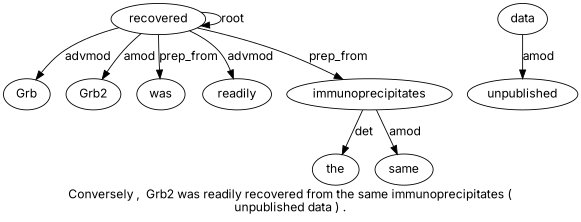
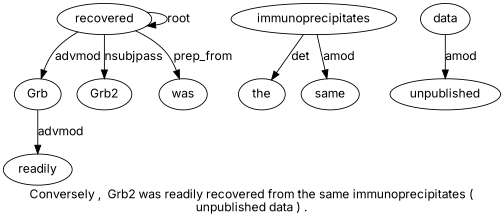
  digraph {
    fontname=Inter
    label="Conversely ,  Grb2 was readily recovered from the same immunoprecipitates (\nunpublished data ) ."
    node [fillcolor=white fontname=Inter style=filled]
    edge [fontname=Inter]
    n1 [label=recovered]
    n2 [label=Grb]
    n3 [label=Grb2]
    n4 [label=was]
    n5 [label=readily]
    n6 [label=immunoprecipitates]
    n7 [label=the]
    n8 [label=same]
    n9 [label=data]
    n10 [label=unpublished]
    n1 -> n1 [label=root]
    n1 -> n2 [label=advmod]
-   n1 -> n3 [label=amod]
+   n1 -> n3 [label=nsubjpass]
    n1 -> n4 [label=prep_from]
-   n1 -> n5 [label=advmod]
-   n1 -> n6 [label=prep_from]
+   n2 -> n5 [label=advmod]
    n6 -> n7 [label=det]
    n6 -> n8 [label=amod]
    n9 -> n10 [label=amod]
  }
